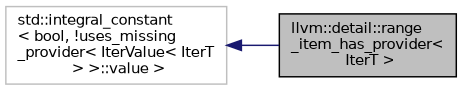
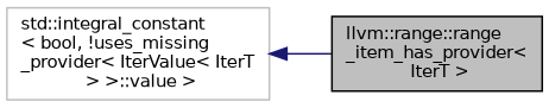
  digraph {
    rankdir=LR
    node [fontname=Helvetica fontsize=10 shape=record]
-   n1 [color=black fillcolor=grey75 fontcolor=black height=0.2 label="llvm::detail::range\l_item_has_provider\<\l IterT \>" style=filled width=0.4]
+   n1 [color=black fillcolor=grey75 fontcolor=black height=0.2 label="llvm::range::range\l_item_has_provider\<\l IterT \>" style=filled width=0.4]
    n2 [color=grey75 height=0.2 label="std::integral_constant\l\< bool, !uses_missing\l_provider\< IterValue\< IterT\l \> \>::value \>" width=0.4]
    n2 -> n1 [color=midnightblue dir=back fontname=Helvetica fontsize=10 labelfontname=Helvetica labelfontsize=10 style=solid]
  }
